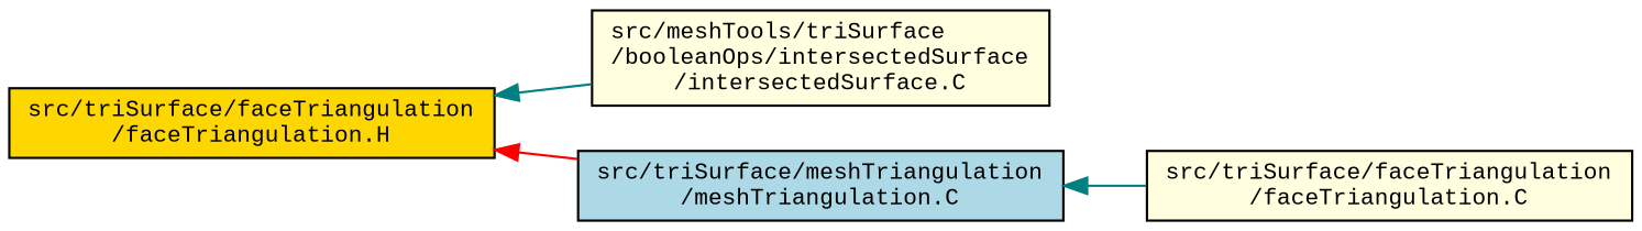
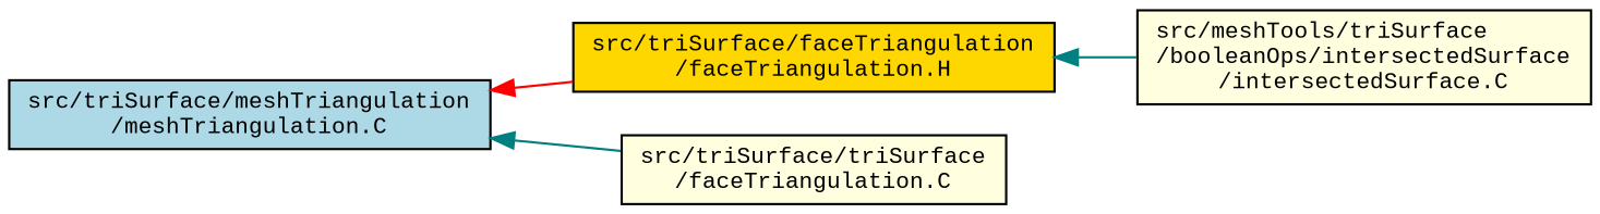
  digraph {
    fontname="Liberation Mono"
    rankdir=LR
    node [color=black fillcolor=lightyellow fontname="Liberation Mono" fontsize=10 shape=record style=filled]
    edge [color=teal dir=back fontname="Liberation Mono" fontsize=10 labelfontname=FreeSans labelfontsize=10 style=solid]
    n1 [fillcolor=gold fontcolor=black height=0.2 label="src/triSurface/faceTriangulation\l/faceTriangulation.H" width=0.4]
    n2 [height=0.2 label="src/meshTools/triSurface\l/booleanOps/intersectedSurface\l/intersectedSurface.C" width=0.4]
    n3 [fillcolor=lightblue height=0.2 label="src/triSurface/meshTriangulation\l/meshTriangulation.C" width=0.4]
-   n4 [height=0.2 label="src/triSurface/faceTriangulation\l/faceTriangulation.C" width=0.4]
+   n4 [height=0.2 label="src/triSurface/triSurface\l/faceTriangulation.C" width=0.4]
    n1 -> n2
-   n1 -> n3 [color=red]
+   n3 -> n1 [color=red]
    n3 -> n4
  }
